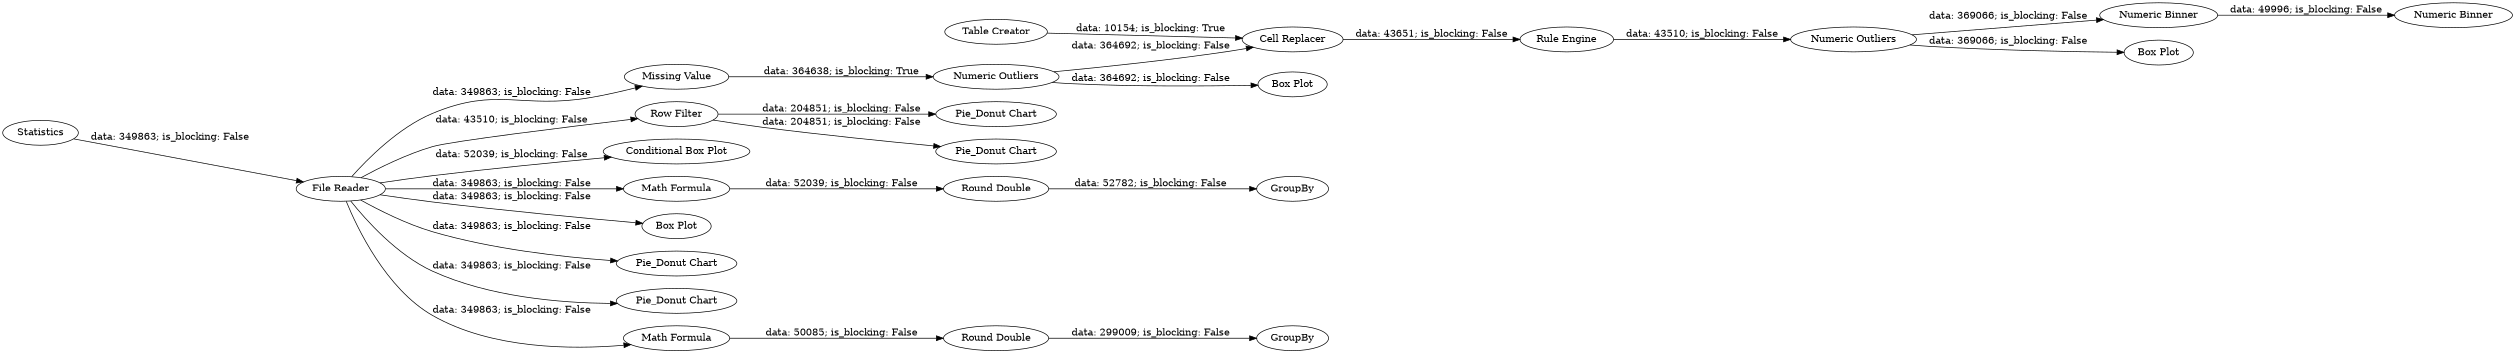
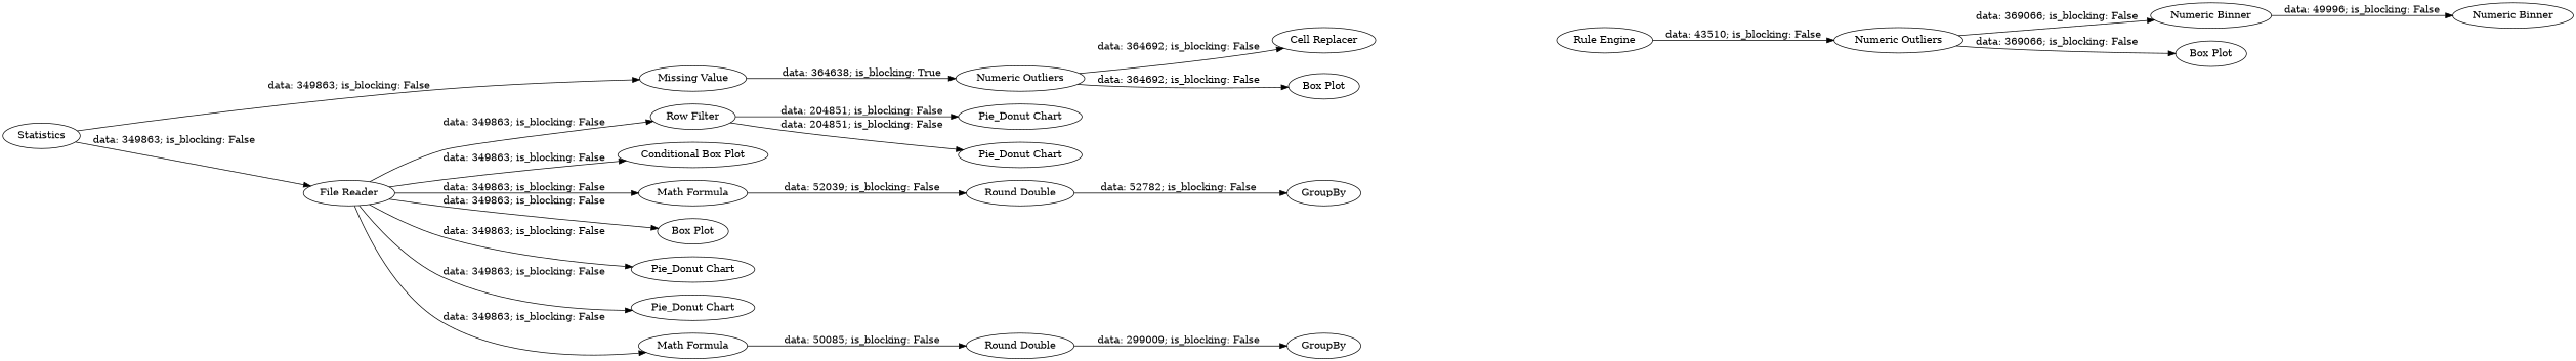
  digraph {
    rankdir=LR
    n1 [label="Row Filter"]
    n2 [label="Pie_Donut Chart"]
    n3 [label="Pie_Donut Chart"]
    n4 [label="Conditional Box Plot"]
    n5 [label="Math Formula"]
    n6 [label="Round Double"]
    n7 [label=GroupBy]
    n8 [label="Box Plot"]
    n9 [label="Numeric Binner"]
    n10 [label="Numeric Binner"]
    n11 [label="Pie_Donut Chart"]
    n12 [label="Pie_Donut Chart"]
    n13 [label="Missing Value"]
    n14 [label="Numeric Outliers"]
    n15 [label="Box Plot"]
    n16 [label="Cell Replacer"]
    n17 [label="Rule Engine"]
    n18 [label="File Reader"]
    n19 [label="Math Formula"]
    n20 [label="Round Double"]
    n21 [label=Statistics]
    n22 [label=GroupBy]
    n23 [label="Numeric Outliers"]
    n24 [label="Box Plot"]
-   n25 [label="Table Creator"]
    n1 -> n2 [label="data: 204851; is_blocking: False"]
    n1 -> n3 [label="data: 204851; is_blocking: False"]
    n5 -> n6 [label="data: 52039; is_blocking: False"]
    n6 -> n7 [label="data: 52782; is_blocking: False"]
    n9 -> n10 [label="data: 49996; is_blocking: False"]
    n13 -> n14 [label="data: 364638; is_blocking: True"]
    n14 -> n15 [label="data: 364692; is_blocking: False"]
    n14 -> n16 [label="data: 364692; is_blocking: False"]
-   n16 -> n17 [label="data: 43651; is_blocking: False"]
    n17 -> n23 [label="data: 43510; is_blocking: False"]
-   n18 -> n1 [label="data: 43510; is_blocking: False"]
-   n18 -> n4 [label="data: 52039; is_blocking: False"]
+   n18 -> n1 [label="data: 349863; is_blocking: False"]
+   n18 -> n4 [label="data: 349863; is_blocking: False"]
    n18 -> n5 [label="data: 349863; is_blocking: False"]
    n18 -> n8 [label="data: 349863; is_blocking: False"]
    n18 -> n11 [label="data: 349863; is_blocking: False"]
    n18 -> n12 [label="data: 349863; is_blocking: False"]
-   n18 -> n13 [label="data: 349863; is_blocking: False"]
+   n21 -> n13 [label="data: 349863; is_blocking: False"]
    n18 -> n19 [label="data: 349863; is_blocking: False"]
    n19 -> n20 [label="data: 50085; is_blocking: False"]
    n20 -> n22 [label="data: 299009; is_blocking: False"]
    n21 -> n18 [label="data: 349863; is_blocking: False"]
    n23 -> n9 [label="data: 369066; is_blocking: False"]
    n23 -> n24 [label="data: 369066; is_blocking: False"]
-   n25 -> n16 [label="data: 10154; is_blocking: True"]
  }
